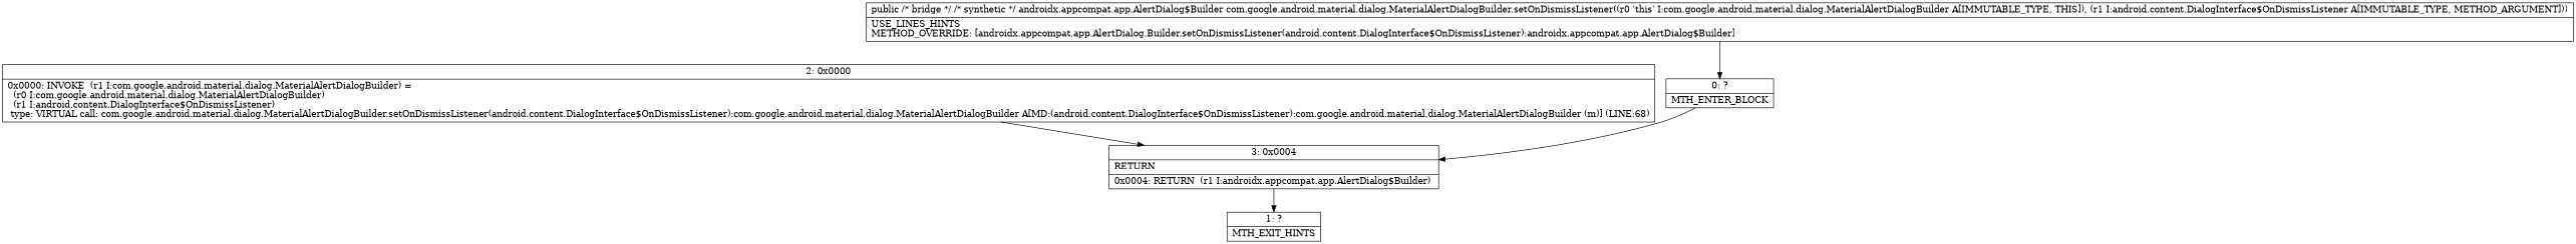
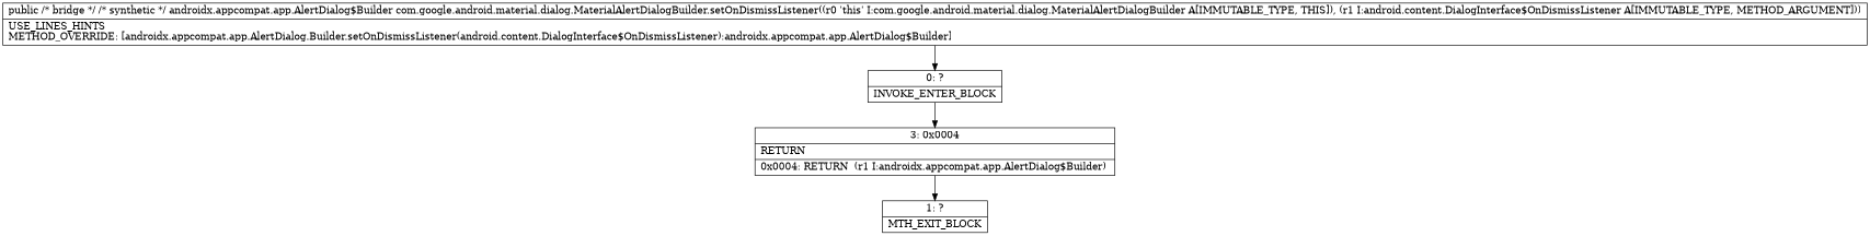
  digraph {
    node [shape=record]
-   n1 [label="{0\:\ ?|MTH_ENTER_BLOCK\l}"]
+   n1 [label="{0\:\ ?|INVOKE_ENTER_BLOCK\l}"]
    n2 [label="{3\:\ 0x0004|RETURN\l|0x0004: RETURN  (r1 I:androidx.appcompat.app.AlertDialog$Builder) \l}"]
-   n3 [label="{2\:\ 0x0000|0x0000: INVOKE  (r1 I:com.google.android.material.dialog.MaterialAlertDialogBuilder) = \l  (r0 I:com.google.android.material.dialog.MaterialAlertDialogBuilder)\l  (r1 I:android.content.DialogInterface$OnDismissListener)\l type: VIRTUAL call: com.google.android.material.dialog.MaterialAlertDialogBuilder.setOnDismissListener(android.content.DialogInterface$OnDismissListener):com.google.android.material.dialog.MaterialAlertDialogBuilder A[MD:(android.content.DialogInterface$OnDismissListener):com.google.android.material.dialog.MaterialAlertDialogBuilder (m)] (LINE:68)\l}"]
-   n4 [label="{1\:\ ?|MTH_EXIT_HINTS\l}"]
+   n4 [label="{1\:\ ?|MTH_EXIT_BLOCK\l}"]
    n5 [label="{public \/* bridge *\/ \/* synthetic *\/ androidx.appcompat.app.AlertDialog$Builder com.google.android.material.dialog.MaterialAlertDialogBuilder.setOnDismissListener((r0 'this' I:com.google.android.material.dialog.MaterialAlertDialogBuilder A[IMMUTABLE_TYPE, THIS]), (r1 I:android.content.DialogInterface$OnDismissListener A[IMMUTABLE_TYPE, METHOD_ARGUMENT]))  | USE_LINES_HINTS\lMETHOD_OVERRIDE: [androidx.appcompat.app.AlertDialog.Builder.setOnDismissListener(android.content.DialogInterface$OnDismissListener):androidx.appcompat.app.AlertDialog$Builder]\l}"]
    n1 -> n2
    n2 -> n4
-   n3 -> n2
    n5 -> n1
  }
